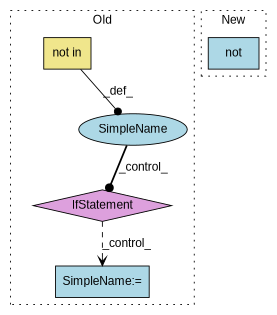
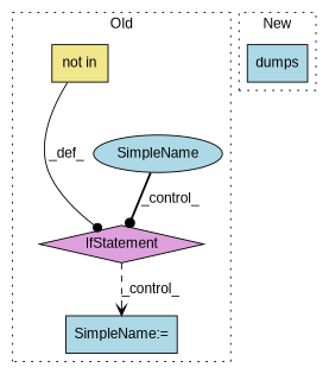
  digraph {
    fontname="Liberation Sans"
    node [fillcolor=lightblue fontname="Liberation Sans" shape=box style=filled]
    edge [arrowhead=dot fontname="Liberation Sans"]
    n1 [a=108 fillcolor=khaki l=25 label="not in" s=13438]
    n2 [a=25 fillcolor=plum l="4,2" label=IfStatement s="13400,13464" shape=diamond]
    n3 [a=42 label=SimpleName shape=ellipse]
    n4 [a=7 l=1 label="SimpleName:=" s=13597]
-   n5 [a=32 l="6,1" label=not s="13837,13858"]
+   n5 [a=32 l="6,1" label=dumps s="13837,13858"]
    subgraph cluster_1 {
      label=Old
      style=dotted
      n1
      n2
      n3
      n4
    }
    subgraph cluster_2 {
      label=New
      style=dotted
      n5
    }
-   n1 -> n3 [label=_def_ style=solid]
+   n1 -> n2 [label=_def_ style=solid]
    n2 -> n4 [arrowhead=vee label=_control_ style=dashed]
    n3 -> n2 [label=_control_ style=bold]
  }
